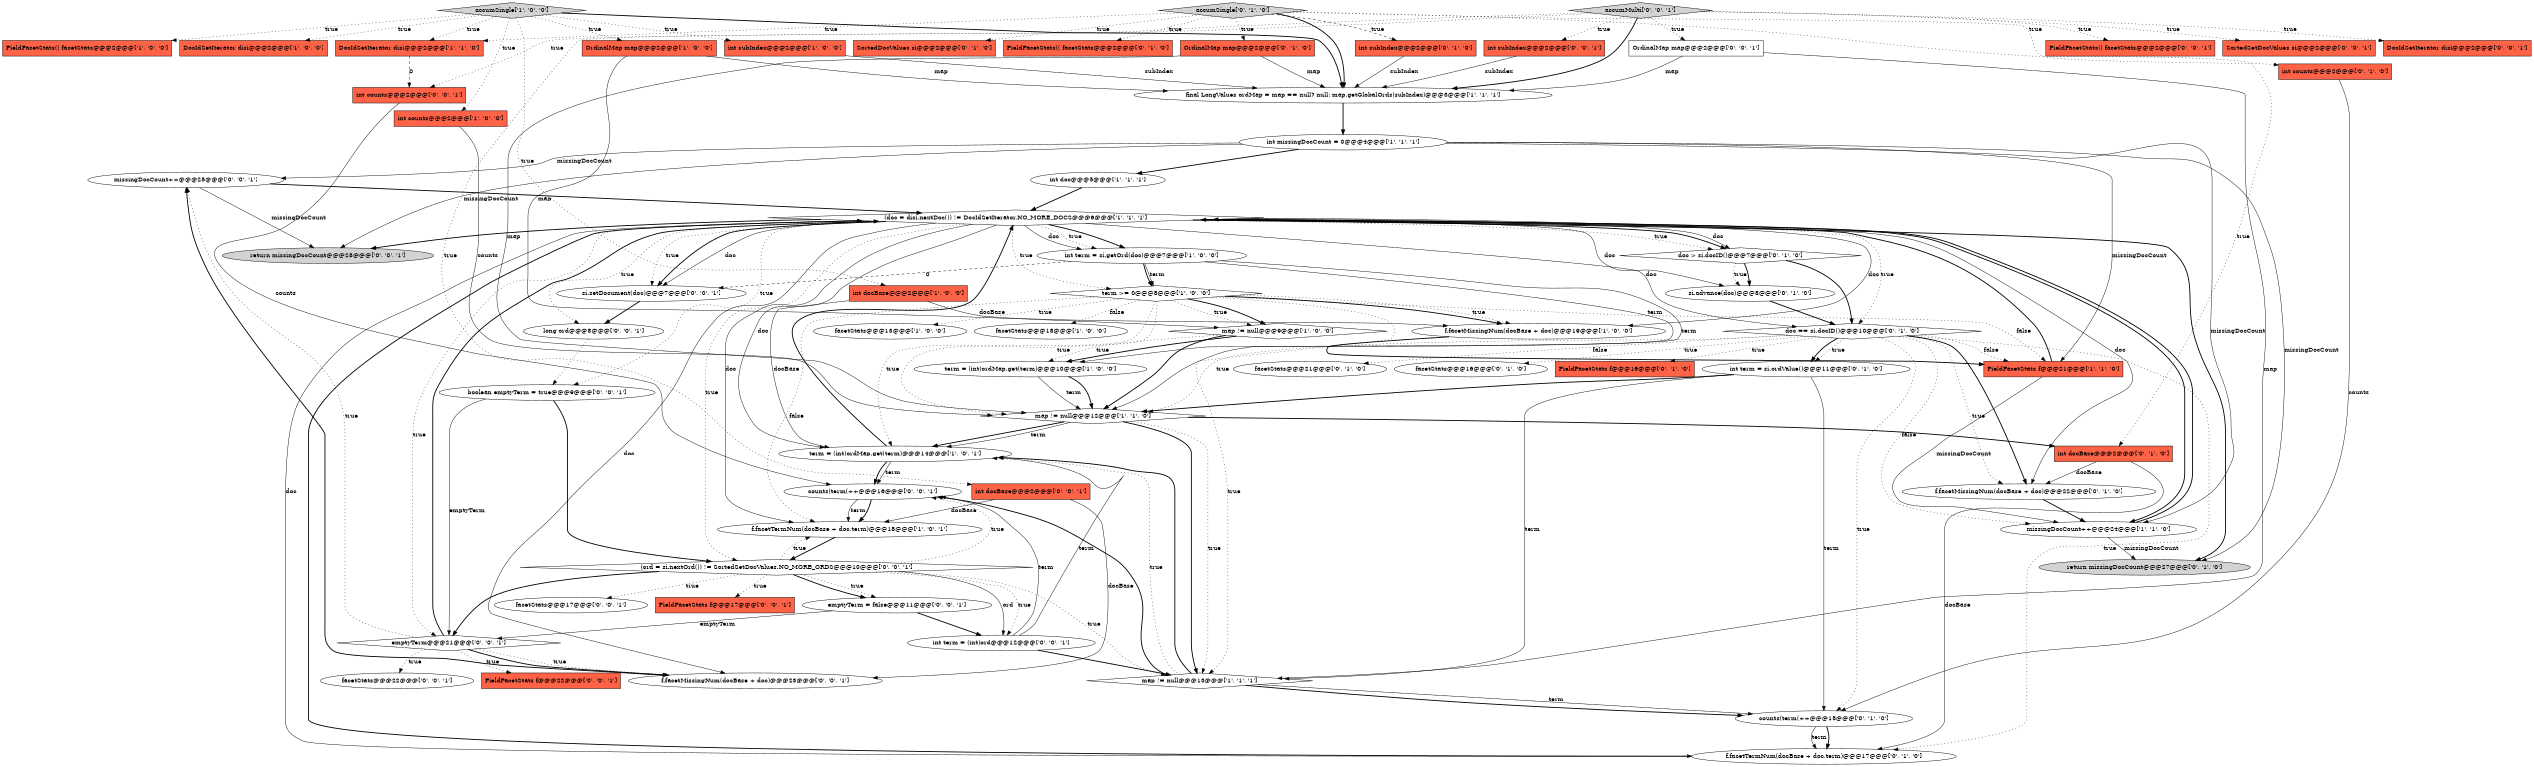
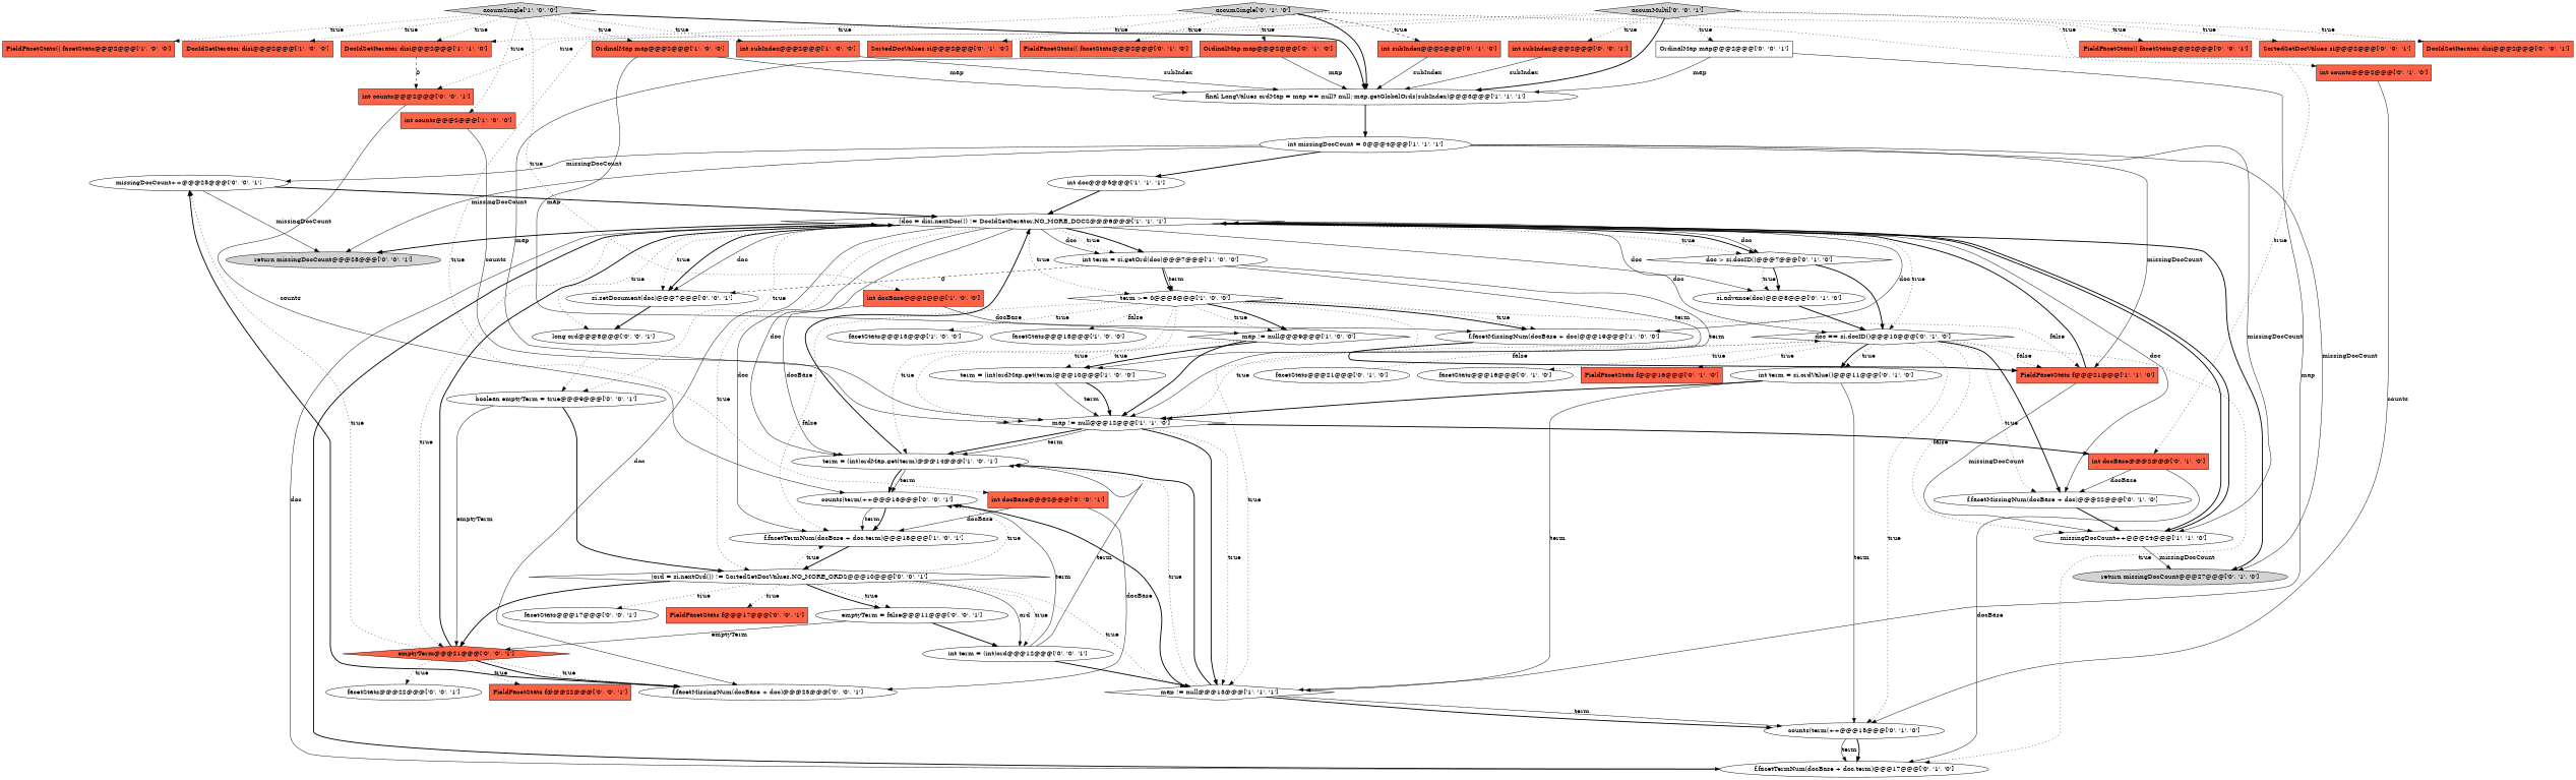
  digraph {
    node [fillcolor=white shape=ellipse style=filled]
    edge [style=dotted]
    n1 [fillcolor=tomato label="FieldFacetStats(( facetStats@@@2@@@['1', '0', '0']" shape=box]
    n2 [label="f.facetMissingNum(docBase + doc)@@@23@@@['0', '0', '1']"]
    n3 [label="missingDocCount++@@@25@@@['0', '0', '1']"]
    n4 [fillcolor=lightgray label="return missingDocCount@@@28@@@['0', '0', '1']"]
    n5 [label="(doc = disi.nextDoc()) != DocIdSetIterator.NO_MORE_DOCS@@@6@@@['1', '1', '1']" shape=diamond]
    n6 [label="si.advance(doc)@@@8@@@['0', '1', '0']"]
    n7 [label="doc == si.docID()@@@10@@@['0', '1', '0']" shape=diamond]
    n8 [fillcolor=tomato label="FieldFacetStats f@@@16@@@['0', '1', '0']" shape=box]
    n9 [label="missingDocCount++@@@24@@@['1', '1', '0']"]
    n10 [label="facetStats@@@21@@@['0', '1', '0']"]
    n11 [label="f.facetTermNum(docBase + doc,term)@@@17@@@['0', '1', '0']"]
    n12 [label="map != null@@@12@@@['1', '1', '0']" shape=diamond]
    n13 [label="facetStats@@@16@@@['0', '1', '0']"]
    n14 [fillcolor=tomato label="FieldFacetStats f@@@21@@@['1', '1', '0']" shape=box]
    n15 [label="int term = si.ordValue()@@@11@@@['0', '1', '0']"]
    n16 [label="f.facetMissingNum(docBase + doc)@@@22@@@['0', '1', '0']"]
    n17 [label="counts(term(++@@@15@@@['0', '1', '0']"]
    n18 [label="f.facetTermNum(docBase + doc,term)@@@18@@@['1', '0', '1']"]
-   n19 [label="emptyTerm@@@21@@@['0', '0', '1']" shape=diamond]
+   n19 [fillcolor=tomato label="emptyTerm@@@21@@@['0', '0', '1']" shape=diamond]
    n20 [label="term >= 0@@@8@@@['1', '0', '0']" shape=diamond]
    n21 [label="term = (int)ordMap.get(term)@@@14@@@['1', '0', '1']"]
    n22 [label="f.facetMissingNum(docBase + doc)@@@19@@@['1', '0', '0']"]
    n23 [fillcolor=lightgray label="return missingDocCount@@@27@@@['0', '1', '0']"]
    n24 [label="long ord@@@8@@@['0', '0', '1']"]
    n25 [label="boolean emptyTerm = true@@@9@@@['0', '0', '1']"]
    n26 [label="(ord = si.nextOrd()) != SortedSetDocValues.NO_MORE_ORDS@@@10@@@['0', '0', '1']" shape=diamond]
    n27 [label="si.setDocument(doc)@@@7@@@['0', '0', '1']"]
    n28 [label="int term = si.getOrd(doc)@@@7@@@['1', '0', '0']"]
    n29 [label="doc > si.docID()@@@7@@@['0', '1', '0']" shape=diamond]
    n30 [fillcolor=tomato label="int subIndex@@@2@@@['1', '0', '0']" shape=box]
    n31 [label="final LongValues ordMap = map == null? null: map.getGlobalOrds(subIndex)@@@3@@@['1', '1', '1']"]
    n32 [label="int missingDocCount = 0@@@4@@@['1', '1', '1']"]
    n33 [label="int doc@@@5@@@['1', '1', '1']"]
    n34 [label="facetStats@@@22@@@['0', '0', '1']"]
    n35 [fillcolor=tomato label="DocIdSetIterator disi@@@2@@@['1', '0', '0']" shape=box]
    n36 [fillcolor=tomato label="int subIndex@@@2@@@['0', '1', '0']" shape=box]
    n37 [label="map != null@@@13@@@['1', '1', '1']" shape=diamond]
    n38 [fillcolor=tomato label="int docBase@@@2@@@['0', '1', '0']" shape=box]
    n39 [fillcolor=tomato label="SortedDocValues si@@@2@@@['0', '1', '0']" shape=box]
    n40 [fillcolor=tomato label="int docBase@@@2@@@['0', '0', '1']" shape=box]
    n41 [fillcolor=tomato label="FieldFacetStats f@@@22@@@['0', '0', '1']" shape=box]
    n42 [label="counts(term(++@@@16@@@['0', '0', '1']"]
    n43 [label="facetStats@@@13@@@['1', '0', '0']"]
    n44 [label="facetStats@@@18@@@['1', '0', '0']"]
    n45 [label="map != null@@@9@@@['1', '0', '0']" shape=diamond]
    n46 [label="term = (int)ordMap.get(term)@@@10@@@['1', '0', '0']"]
    n47 [label="emptyTerm = false@@@11@@@['0', '0', '1']"]
    n48 [label="int term = (int)ord@@@12@@@['0', '0', '1']"]
    n49 [label="facetStats@@@17@@@['0', '0', '1']"]
    n50 [fillcolor=tomato label="FieldFacetStats f@@@17@@@['0', '0', '1']" shape=box]
    n51 [label="OrdinalMap map@@@2@@@['0', '0', '1']" shape=box]
    n52 [fillcolor=tomato label="OrdinalMap map@@@2@@@['0', '1', '0']" shape=box]
    n53 [fillcolor=tomato label="FieldFacetStats(( facetStats@@@2@@@['0', '0', '1']" shape=box]
    n54 [fillcolor=tomato label="SortedSetDocValues si@@@2@@@['0', '0', '1']" shape=box]
    n55 [fillcolor=tomato label="int counts@@@2@@@['0', '0', '1']" shape=box]
    n56 [fillcolor=tomato label="OrdinalMap map@@@2@@@['1', '0', '0']" shape=box]
    n57 [fillcolor=lightgray label="accumSingle['1', '0', '0']" shape=diamond]
    n58 [fillcolor=tomato label="int counts@@@2@@@['1', '0', '0']" shape=box]
    n59 [fillcolor=tomato label="DocIdSetIterator disi@@@2@@@['1', '1', '0']" shape=box]
    n60 [fillcolor=tomato label="int docBase@@@2@@@['1', '0', '0']" shape=box]
    n61 [fillcolor=tomato label="int subIndex@@@2@@@['0', '0', '1']" shape=box]
    n62 [fillcolor=lightgray label="accumMulti['0', '0', '1']" shape=diamond]
    n63 [fillcolor=tomato label="DocIdSetIterator disi@@@2@@@['0', '0', '1']" shape=box]
    n64 [fillcolor=tomato label="FieldFacetStats(( facetStats@@@2@@@['0', '1', '0']" shape=box]
    n65 [fillcolor=tomato label="int counts@@@2@@@['0', '1', '0']" shape=box]
    n66 [fillcolor=lightgray label="accumSingle['0', '1', '0']" shape=diamond]
    n2 -> n3 [style=bold]
    n3 -> n4 [label=missingDocCount style=solid]
    n3 -> n5 [style=bold]
    n5 -> n2 [label=doc style=solid]
    n5 -> n4 [style=bold]
    n5 -> n6 [label=doc style=solid]
    n5 -> n7 [label=true]
    n5 -> n7 [label=doc style=solid]
    n5 -> n9 [style=bold]
    n5 -> n11 [label=doc style=solid]
    n5 -> n16 [label=doc style=solid]
    n5 -> n18 [label=doc style=solid]
    n5 -> n19 [label=true]
    n5 -> n20 [label=true]
    n5 -> n21 [label=doc style=solid]
    n5 -> n22 [label=doc style=solid]
    n5 -> n23 [style=bold]
    n5 -> n24 [label=true]
    n5 -> n25 [label=true]
    n5 -> n26 [label=true]
    n5 -> n27 [style=bold]
    n5 -> n27 [label=doc style=solid]
    n5 -> n27 [label=true]
    n5 -> n28 [style=bold]
    n5 -> n28 [label=doc style=solid]
    n5 -> n28 [label=true]
    n5 -> n29 [style=bold]
    n5 -> n29 [label=doc style=solid]
    n5 -> n29 [label=true]
    n6 -> n7 [style=bold]
    n7 -> n8 [label=true]
    n7 -> n9 [label=false]
-   n7 -> n10 [label=false]
+   n10 -> n7 [label=false]
    n7 -> n11 [label=true]
    n7 -> n12 [label=true]
    n7 -> n13 [label=true]
    n7 -> n14 [label=false]
    n7 -> n15 [label=true]
    n7 -> n15 [style=bold]
    n7 -> n16 [label=true]
    n7 -> n16 [style=bold]
    n7 -> n17 [label=true]
    n9 -> n5 [style=bold]
    n9 -> n23 [label=missingDocCount style=solid]
    n11 -> n5 [style=bold]
    n12 -> n21 [style=bold]
    n12 -> n21 [label=term style=solid]
    n12 -> n37 [style=bold]
    n12 -> n37 [label=true]
    n12 -> n38 [style=bold]
    n14 -> n5 [style=bold]
    n14 -> n9 [label=missingDocCount style=solid]
    n15 -> n12 [style=bold]
    n15 -> n17 [label=term style=solid]
    n15 -> n37 [label=term style=solid]
    n16 -> n9 [style=bold]
    n17 -> n11 [style=bold]
    n17 -> n11 [label=term style=solid]
    n18 -> n26 [style=bold]
    n19 -> n2 [style=bold]
    n19 -> n2 [label=true]
    n19 -> n3 [label=true]
    n19 -> n5 [style=bold]
    n19 -> n34 [label=true]
    n19 -> n41 [label=true]
    n20 -> n12 [label=true]
    n20 -> n14 [label=false]
    n20 -> n18 [label=false]
    n20 -> n21 [label=true]
    n20 -> n22 [style=bold]
    n20 -> n22 [label=true]
    n20 -> n37 [label=true]
    n20 -> n43 [label=true]
    n20 -> n44 [label=false]
    n20 -> n45 [style=bold]
    n20 -> n45 [label=true]
    n21 -> n5 [style=bold]
    n21 -> n42 [label=term style=solid]
    n21 -> n42 [style=bold]
    n22 -> n14 [style=bold]
    n24 -> n25
    n25 -> n19 [label=emptyTerm style=solid]
    n25 -> n26 [style=bold]
    n26 -> n18 [label=true]
    n26 -> n19 [style=bold]
    n26 -> n37 [label=true]
    n26 -> n42 [label=true]
    n26 -> n47 [style=bold]
    n26 -> n47 [label=true]
    n26 -> n48 [label=ord style=solid]
    n26 -> n48 [label=true]
    n26 -> n49 [label=true]
    n26 -> n50 [label=true]
    n27 -> n24 [style=bold]
    n28 -> n12 [label=term style=solid]
    n28 -> n20 [label=term style=solid]
    n28 -> n20 [style=bold]
    n28 -> n27 [label=0 style=dashed]
    n28 -> n46 [label=term style=solid]
    n29 -> n6 [label=true]
    n29 -> n6 [style=bold]
    n29 -> n7 [style=bold]
    n30 -> n31 [label=subIndex style=solid]
    n31 -> n32 [style=bold]
    n32 -> n3 [label=missingDocCount style=solid]
    n32 -> n4 [label=missingDocCount style=solid]
    n32 -> n9 [label=missingDocCount style=solid]
    n32 -> n14 [label=missingDocCount style=solid]
    n32 -> n23 [label=missingDocCount style=solid]
    n32 -> n33 [style=bold]
    n33 -> n5 [style=bold]
    n36 -> n31 [label=subIndex style=solid]
    n37 -> n17 [label=term style=solid]
    n37 -> n17 [style=bold]
    n37 -> n21 [label=true]
    n37 -> n21 [style=bold]
    n37 -> n42 [style=bold]
    n38 -> n11 [label=docBase style=solid]
    n38 -> n16 [label=docBase style=solid]
    n40 -> n2 [label=docBase style=solid]
    n40 -> n18 [label=docBase style=solid]
    n42 -> n18 [label=term style=solid]
    n42 -> n18 [style=bold]
    n45 -> n12 [style=bold]
    n45 -> n46 [label=true]
    n45 -> n46 [style=bold]
    n46 -> n12 [label=term style=solid]
    n46 -> n12 [style=bold]
    n47 -> n19 [label=emptyTerm style=solid]
    n47 -> n48 [style=bold]
    n48 -> n21 [label=term style=solid]
    n48 -> n37 [style=bold]
    n48 -> n42 [label=term style=solid]
    n51 -> n31 [label=map style=solid]
    n51 -> n37 [label=map style=solid]
    n52 -> n12 [label=map style=solid]
    n52 -> n31 [label=map style=solid]
    n55 -> n42 [label=counts style=solid]
    n56 -> n31 [label=map style=solid]
    n56 -> n45 [label=map style=solid]
    n57 -> n1 [label=true]
    n57 -> n30 [label=true]
    n57 -> n31 [style=bold]
    n57 -> n35 [label=true]
    n57 -> n56 [label=true]
    n57 -> n58 [label=true]
    n57 -> n59 [label=true]
    n57 -> n60 [label=true]
    n58 -> n12 [label=counts style=solid]
    n59 -> n55 [label=0 style=dashed]
    n60 -> n21 [label=docBase style=solid]
    n60 -> n22 [label=docBase style=solid]
    n61 -> n31 [label=subIndex style=solid]
    n62 -> n31 [style=bold]
    n62 -> n40 [label=true]
    n62 -> n51 [label=true]
    n62 -> n53 [label=true]
    n62 -> n54 [label=true]
    n62 -> n55 [label=true]
    n62 -> n61 [label=true]
    n62 -> n63 [label=true]
    n65 -> n17 [label=counts style=solid]
    n66 -> n31 [style=bold]
    n66 -> n36 [label=true style=dashed]
    n66 -> n38 [label=true]
    n66 -> n39 [label=true]
    n66 -> n52 [label=true]
    n66 -> n59 [label=true]
    n66 -> n64 [label=true]
    n66 -> n65 [label=true]
  }
